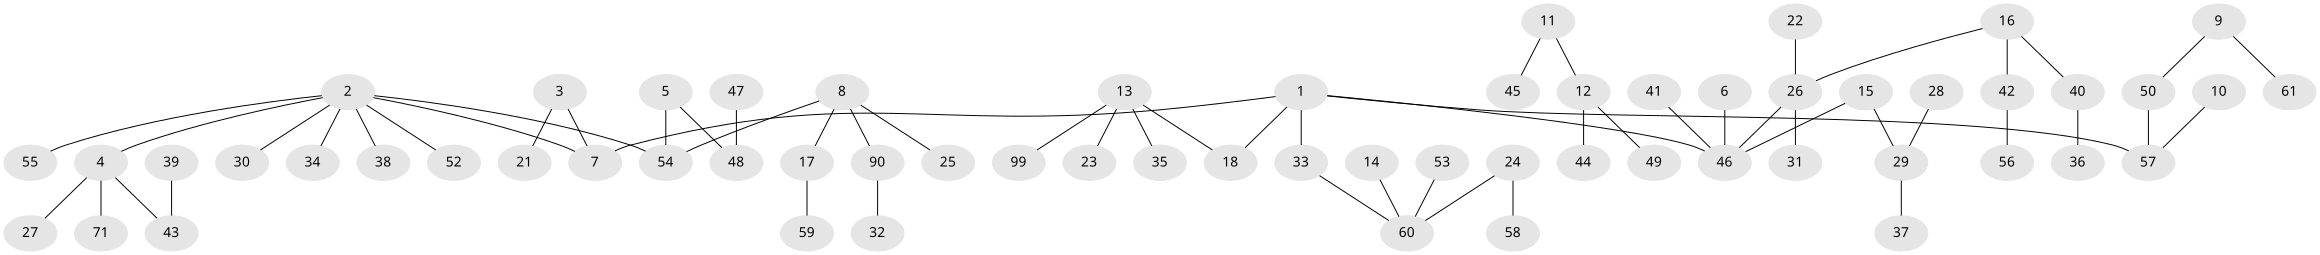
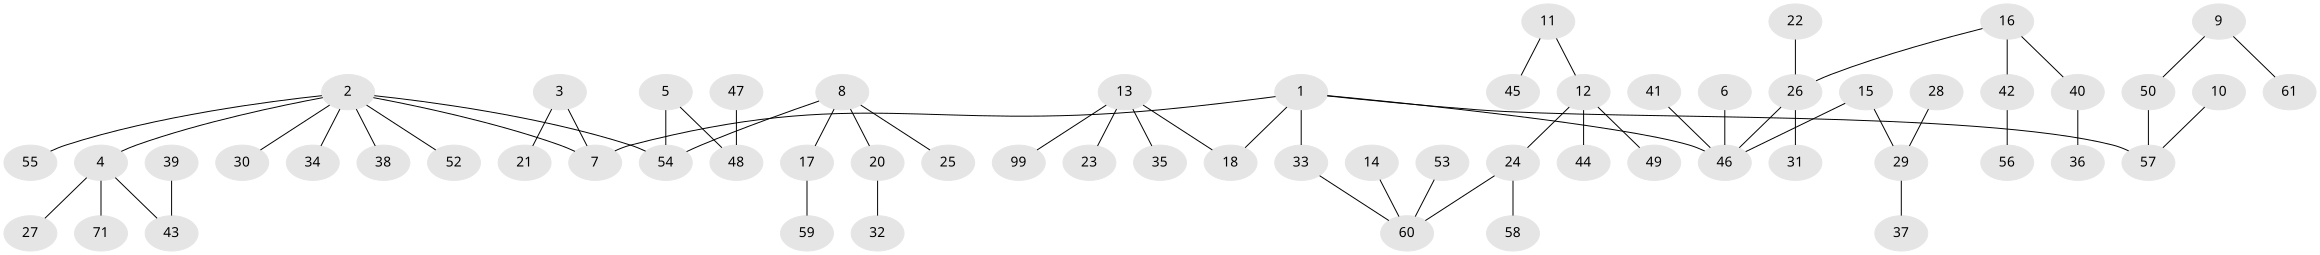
  graph {
    fontname="Noto Sans"
    node [color=gray90 fontname="Noto Sans" style=filled]
    edge [fontname="Noto Sans" weight=1.0]
    1
    7
    18
    33
    46
    57
    60
    2
    4
    30
    34
    38
    52
    54
    55
    27
    43
    n18 [label=71]
    3
    21
    5
    48
    6
    8
    17
-   20 [label=90]
+   20
    25
    59
    32
    9
    50
    61
    10
    11
    12
    45
    24
    44
    49
    58
    13
    n42 [label=99]
    23
    35
    14
    15
    29
    37
    16
    26
    40
    42
    31
    36
    56
    22
    28
    39
    41
    47
    53
    1 -- 7
    1 -- 18
    1 -- 33
    1 -- 46
    1 -- 57
    33 -- 60
    2 -- 7
    2 -- 4
    2 -- 30
    2 -- 34
    2 -- 38
    2 -- 52
    2 -- 54
    2 -- 55
    4 -- 27
    4 -- 43
    4 -- n18
    3 -- 7
    3 -- 21
    5 -- 54
    5 -- 48
    6 -- 46
    8 -- 54
    8 -- 17
    8 -- 20
    8 -- 25
    17 -- 59
    20 -- 32
    9 -- 50
    9 -- 61
    50 -- 57
    10 -- 57
    11 -- 12
    11 -- 45
+   12 -- 24
    12 -- 44
    12 -- 49
    24 -- 60
    24 -- 58
    13 -- 18
    13 -- n42
    13 -- 23
    13 -- 35
    14 -- 60
    15 -- 46
    15 -- 29
    29 -- 37
    16 -- 26
    16 -- 40
    16 -- 42
    26 -- 46
    26 -- 31
    40 -- 36
    42 -- 56
    22 -- 26
    28 -- 29
    39 -- 43
    41 -- 46
    47 -- 48
    53 -- 60
  }
